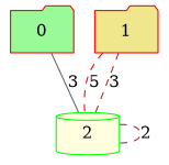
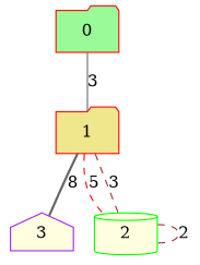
  graph {
    node [color=red fillcolor=lightyellow shape=folder style=filled weight=1]
    edge [color=gray40 style=dashed]
    0 [fillcolor=palegreen]
    1 [fillcolor=khaki]
+   3 [color=purple shape=house weight=4]
    2 [color=green shape=cylinder weight=2]
-   0 -- 2 [label=3 style=solid]
+   0 -- 1 [label=3 style=solid]
+   1 -- 3 [label=8 style=bold]
    1 -- 2 [color=red label=5]
    1 -- 2 [color=brown label=3]
    2 -- 2 [color=brown label=2]
  }
